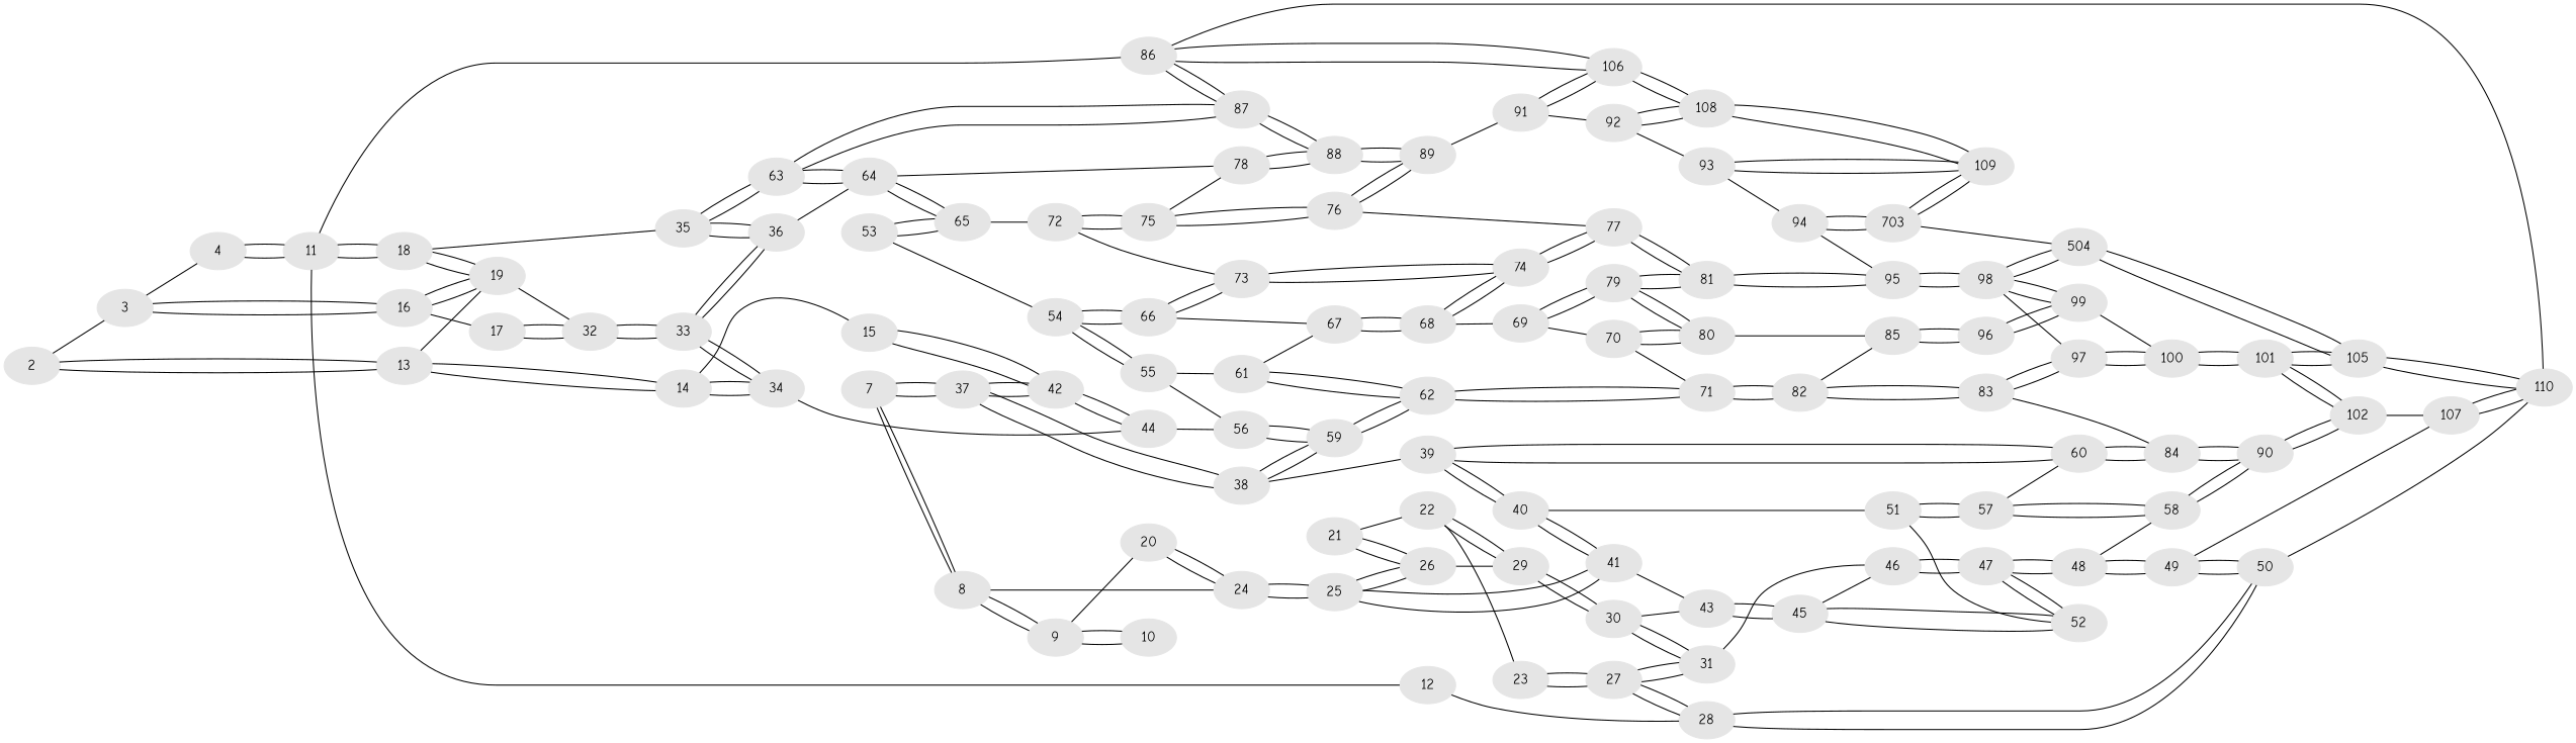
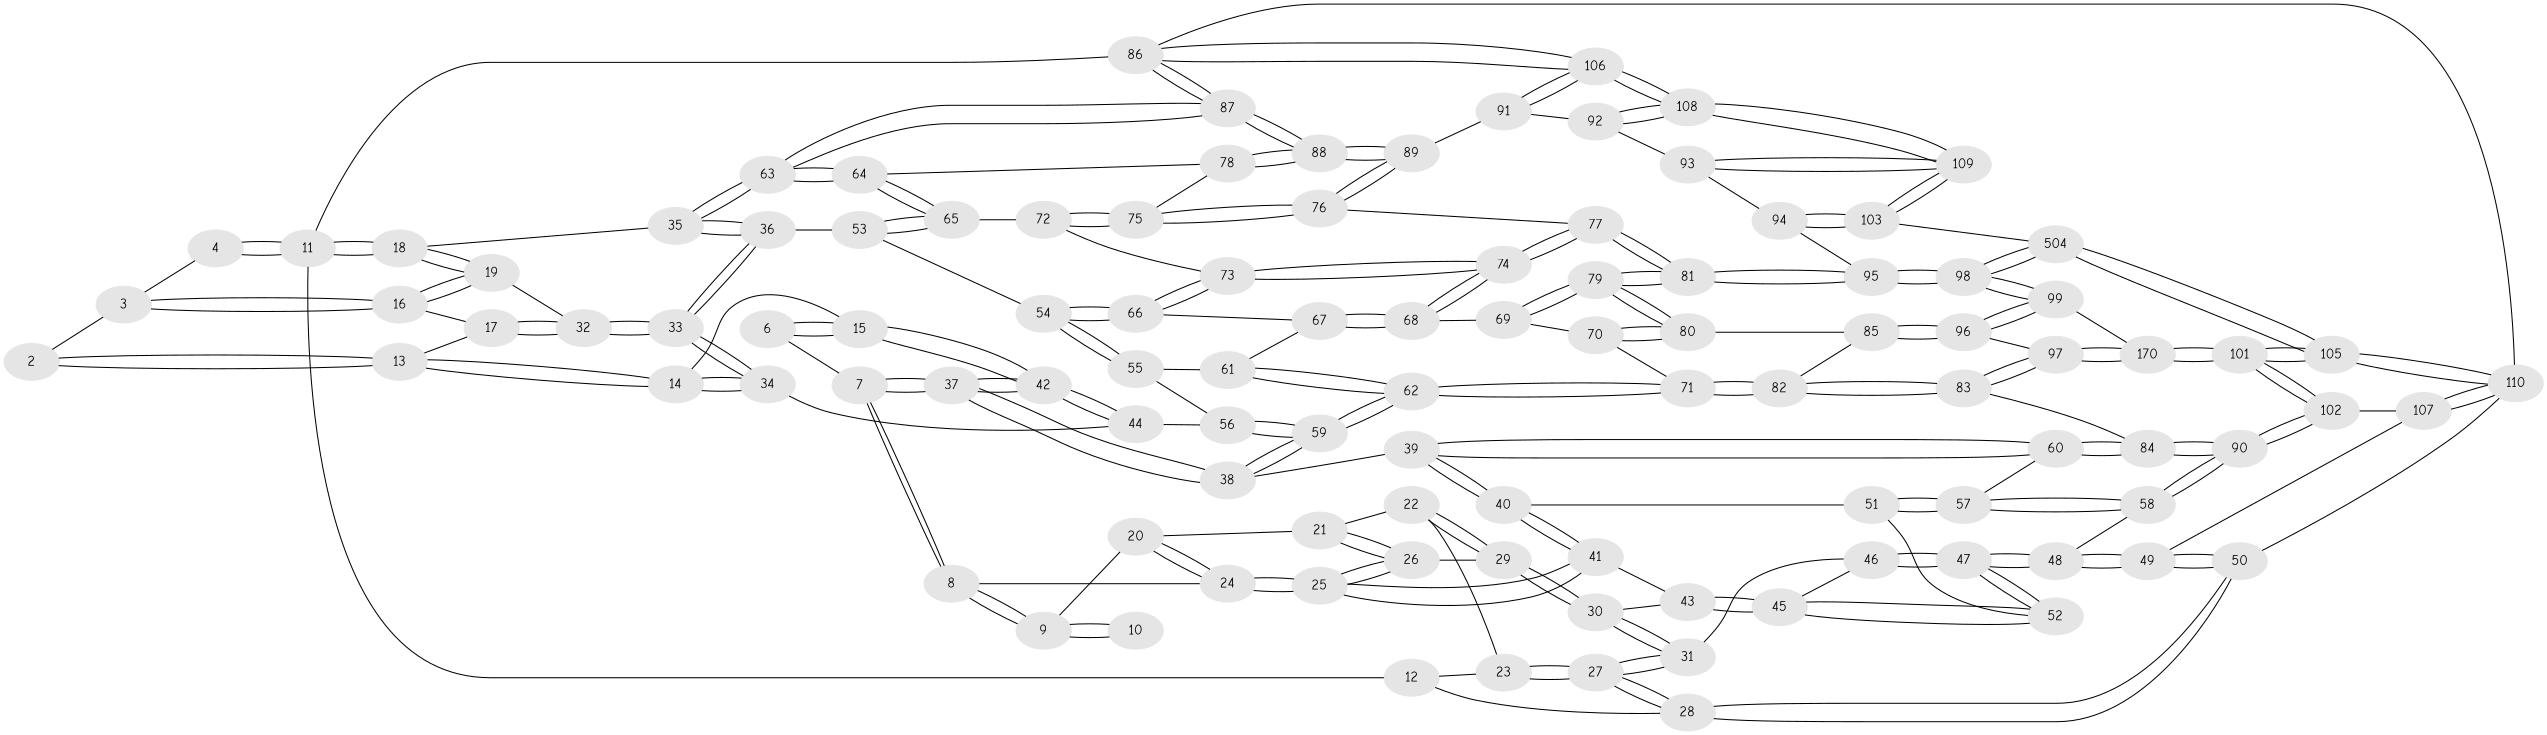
  graph {
    fontname="Comic Neue"
    rankdir=LR
    node [color=gray90 fontname="Comic Neue" style=filled]
    edge [fontname="Comic Neue"]
    2
    3
    13
+   6
    7
    15
    4
    16
    14
    17
    11
    19
    12
    18
    86
    8
    37
    42
    9
    24
    38
    10
    20
    25
    21
    23
    28
    35
    110
    87
    106
    27
    50
    34
    32
    44
    33
    36
    63
    22
    26
    29
    30
    31
    41
    43
    46
    45
    47
    53
    56
    64
    54
    65
    39
    59
    40
    60
    62
    51
    84
    52
    57
    48
    49
    58
    107
    90
    55
    66
    72
    61
    67
    73
    102
    71
    68
    82
    78
    88
    75
    74
    69
    70
    79
    77
    80
    81
    85
    83
    76
    89
    91
    95
    96
    98
    97
-   100
+   100 [label=170]
    99
    108
    92
    93
    94
    109
-   103 [label=703]
+   103
    n106 [label=504]
    101
    105
    2 -- 3
    2 -- 13
    2 -- 13
    3 -- 4
    3 -- 16
    3 -- 16
    13 -- 14
    13 -- 14
-   13 -- 19
+   13 -- 17
+   6 -- 7
+   6 -- 15
+   6 -- 15
    7 -- 8
    7 -- 8
    7 -- 37
    7 -- 37
    15 -- 42
    15 -- 42
    4 -- 11
    4 -- 11
    16 -- 17
    16 -- 19
    16 -- 19
    14 -- 15
    14 -- 34
    14 -- 34
    17 -- 32
    17 -- 32
    11 -- 12
    11 -- 18
    11 -- 18
    11 -- 86
    19 -- 32
+   12 -- 23
    12 -- 28
    18 -- 19
    18 -- 19
    18 -- 35
    86 -- 110
    86 -- 87
    86 -- 87
    86 -- 106
    86 -- 106
    8 -- 9
    8 -- 9
    8 -- 24
    37 -- 42
    37 -- 42
    37 -- 38
    37 -- 38
    42 -- 44
    42 -- 44
    9 -- 10
    9 -- 10
    9 -- 20
    24 -- 25
    24 -- 25
    38 -- 39
    38 -- 59
    38 -- 59
    20 -- 24
    20 -- 24
+   20 -- 21
    25 -- 26
    25 -- 26
    25 -- 41
    25 -- 41
    21 -- 22
    21 -- 26
    21 -- 26
    23 -- 27
    23 -- 27
    28 -- 50
    28 -- 50
    35 -- 36
    35 -- 36
    35 -- 63
    35 -- 63
    87 -- 88
    87 -- 88
    106 -- 108
    106 -- 108
    27 -- 28
    27 -- 28
    27 -- 31
    27 -- 31
    50 -- 110
    34 -- 44
    32 -- 33
    32 -- 33
    44 -- 56
    33 -- 34
    33 -- 34
    33 -- 36
    33 -- 36
-   36 -- 64
+   36 -- 53
    63 -- 87
    63 -- 87
    63 -- 64
    63 -- 64
    22 -- 23
    22 -- 29
    22 -- 29
    26 -- 29
    29 -- 30
    29 -- 30
    30 -- 31
    30 -- 31
    30 -- 43
    31 -- 46
    41 -- 43
    43 -- 45
    43 -- 45
    46 -- 47
    46 -- 47
    45 -- 46
    45 -- 52
    45 -- 52
    47 -- 52
    47 -- 52
    47 -- 48
    47 -- 48
    53 -- 54
    53 -- 65
    53 -- 65
    56 -- 59
    56 -- 59
    64 -- 65
    64 -- 65
    64 -- 78
    54 -- 55
    54 -- 55
    54 -- 66
    54 -- 66
    65 -- 72
    39 -- 40
    39 -- 40
    39 -- 60
    39 -- 60
    59 -- 62
    59 -- 62
    40 -- 41
    40 -- 41
    40 -- 51
    60 -- 84
    60 -- 84
    62 -- 71
    62 -- 71
    51 -- 52
    51 -- 57
    51 -- 57
    84 -- 90
    84 -- 90
    57 -- 60
    57 -- 58
    57 -- 58
    48 -- 49
    48 -- 49
    48 -- 58
    49 -- 50
    49 -- 50
    49 -- 107
    58 -- 90
    58 -- 90
    107 -- 110
    107 -- 110
    90 -- 102
    90 -- 102
    55 -- 56
    55 -- 61
    66 -- 67
    66 -- 73
    66 -- 73
    72 -- 73
    72 -- 75
    72 -- 75
    61 -- 62
    61 -- 62
    61 -- 67
    67 -- 68
    67 -- 68
    73 -- 74
    73 -- 74
    102 -- 107
    71 -- 82
    71 -- 82
    68 -- 74
    68 -- 74
    68 -- 69
    82 -- 85
    82 -- 83
    82 -- 83
    78 -- 88
    78 -- 88
    88 -- 89
    88 -- 89
    75 -- 78
    75 -- 76
    75 -- 76
    74 -- 77
    74 -- 77
    69 -- 70
    69 -- 79
    69 -- 79
    70 -- 71
    70 -- 80
    70 -- 80
    79 -- 80
    79 -- 80
    79 -- 81
    79 -- 81
    77 -- 81
    77 -- 81
    80 -- 85
    81 -- 95
    81 -- 95
    85 -- 96
    85 -- 96
    83 -- 84
    83 -- 97
    83 -- 97
    76 -- 77
    76 -- 89
    76 -- 89
    89 -- 91
    91 -- 106
    91 -- 106
    91 -- 92
    95 -- 98
    95 -- 98
-   98 -- 97
+   96 -- 97
    96 -- 99
    96 -- 99
    98 -- 99
    98 -- 99
    98 -- n106
    98 -- n106
    97 -- 100
    97 -- 100
    100 -- 101
    100 -- 101
    99 -- 100
    108 -- 109
    108 -- 109
    92 -- 108
    92 -- 108
    92 -- 93
    93 -- 94
    93 -- 109
    93 -- 109
    94 -- 95
    94 -- 103
    94 -- 103
    103 -- 109
    103 -- 109
    103 -- n106
    n106 -- 105
    n106 -- 105
    101 -- 102
    101 -- 102
    101 -- 105
    101 -- 105
    105 -- 110
    105 -- 110
  }
